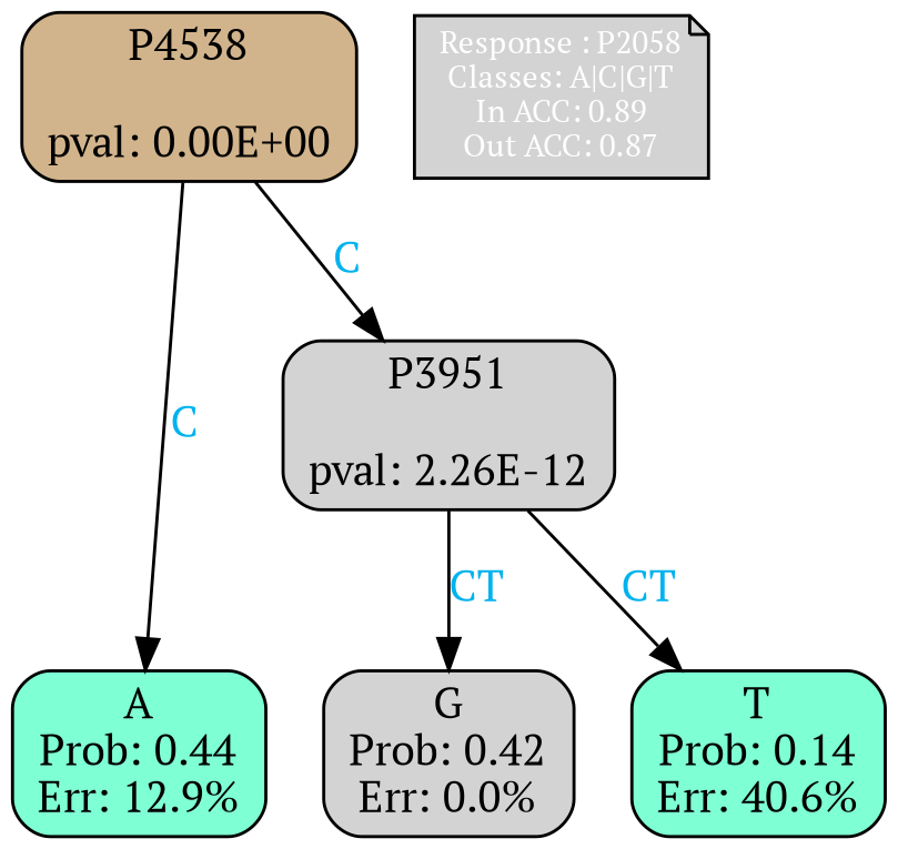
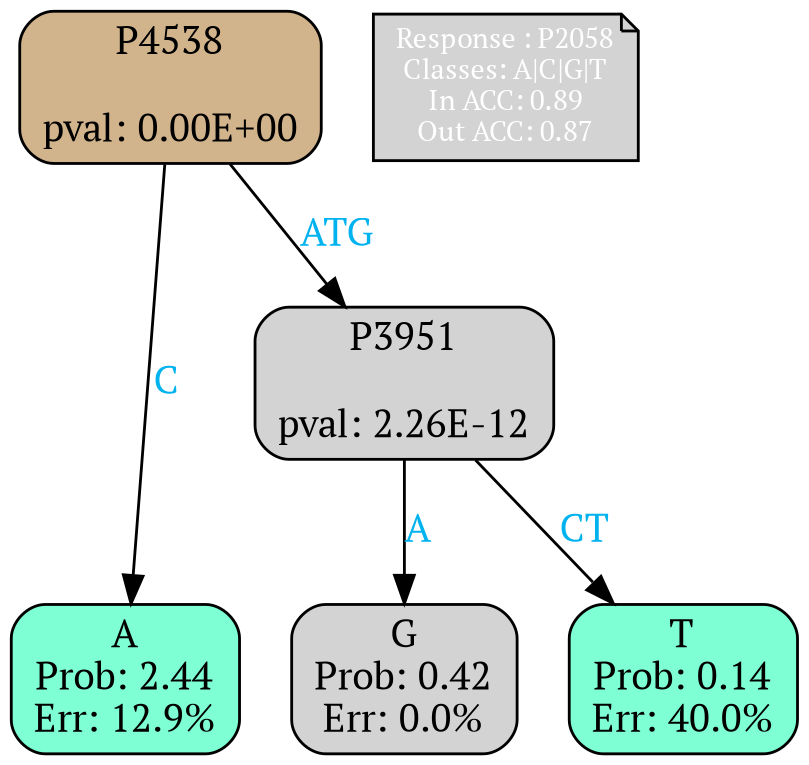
  digraph {
    fontname="PT Serif"
    ranksep=equally
    splines=polylines
    node [color=black fillcolor=lightgrey fontname="PT Serif" shape=box style="filled, rounded"]
    edge [fontcolor=deepskyblue2 fontname="PT Serif"]
    n1 [label="G\nProb: 0.42\nErr: 0.0%"]
-   n2 [fillcolor=aquamarine label="T\nProb: 0.14\nErr: 40.6%"]
-   n3 [fillcolor=aquamarine label="A\nProb: 0.44\nErr: 12.9%"]
+   n2 [fillcolor=aquamarine label="T\nProb: 0.14\nErr: 40.0%"]
+   n3 [fillcolor=aquamarine label="A\nProb: 2.44\nErr: 12.9%"]
    n4 [align=left fontcolor=white fontsize=10 label="Response : P2058\nClasses: A|C|G|T\nIn ACC: 0.89\nOut ACC: 0.87\n" shape=note style=filled]
    n5 [fillcolor=tan label="P4538\n\npval: 0.00E+00"]
    n6 [label="P3951\n\npval: 2.26E-12"]
    subgraph sub_1 {
      rank=same
      n1
      n2
      n3
    }
    subgraph sub_2 {
      rank=same
      n4
      n5
    }
    n5 -> n3 [label=C]
-   n5 -> n6 [label=C]
-   n6 -> n1 [label=CT]
+   n5 -> n6 [label=ATG]
+   n6 -> n1 [label=A]
    n6 -> n2 [label=CT]
  }
